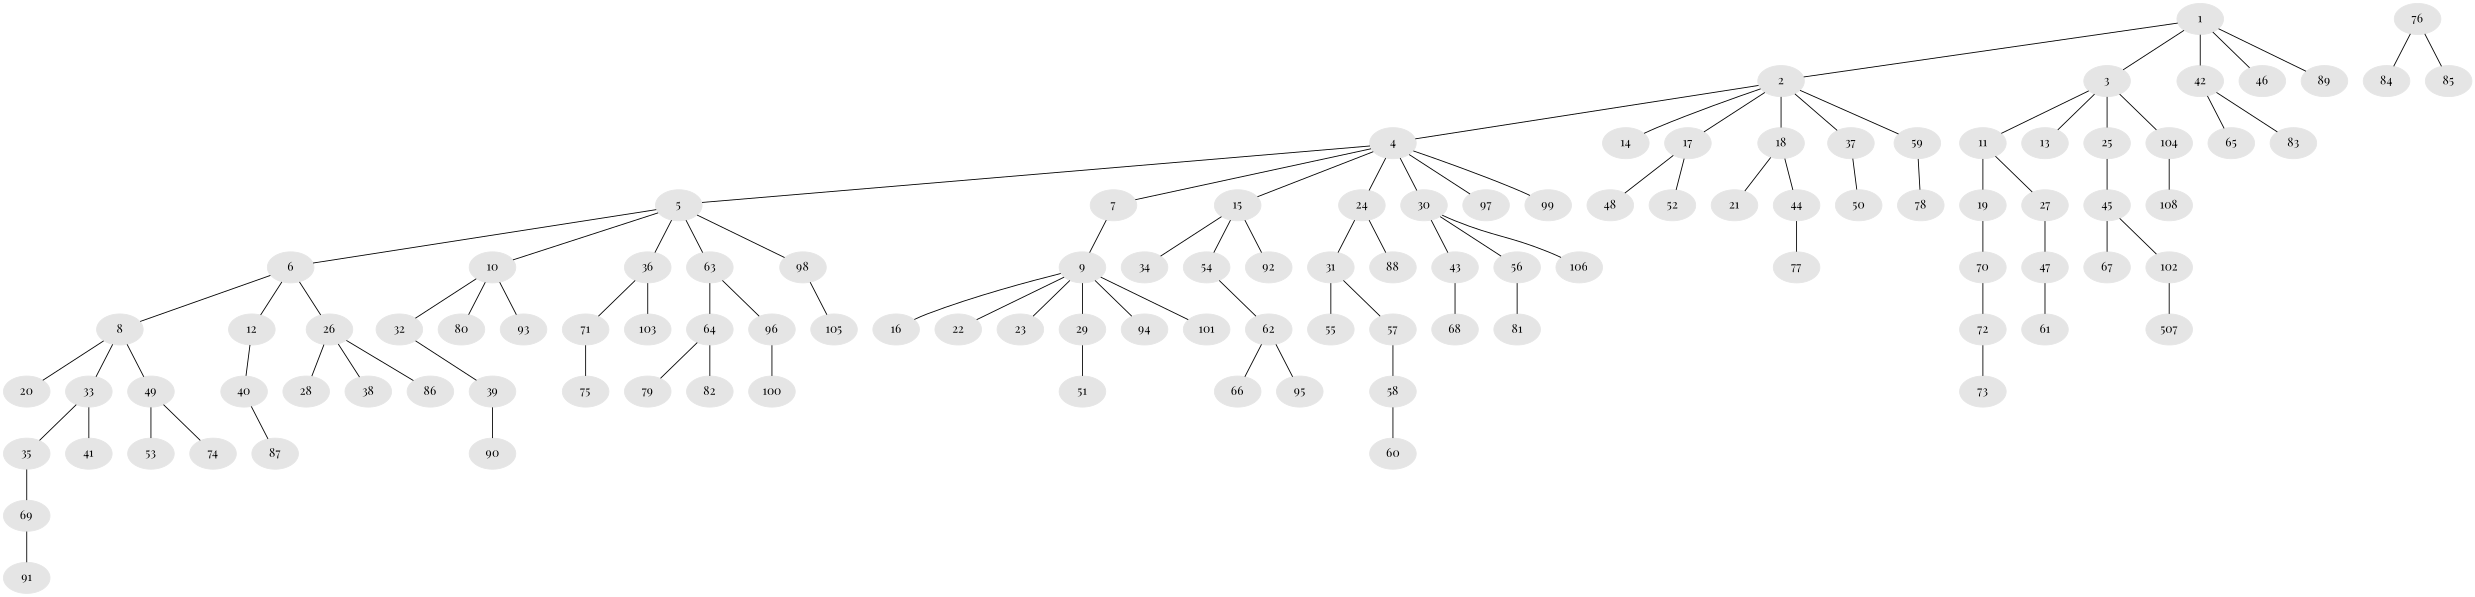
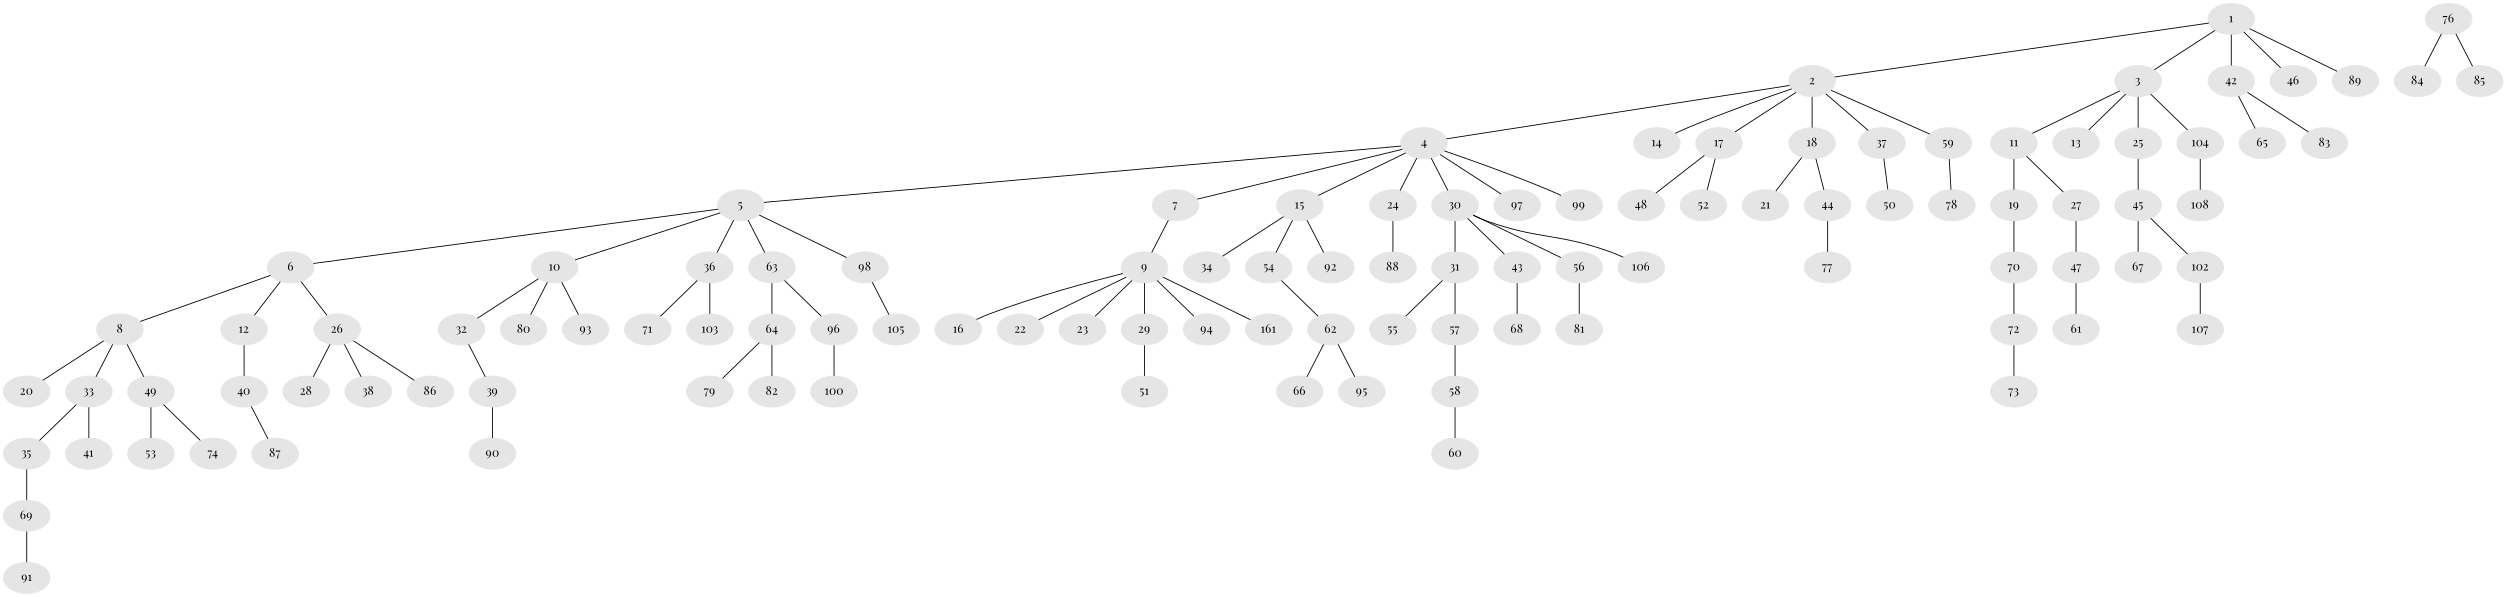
  graph {
    fontname="Playfair Display"
    node [color=gray90 fontname="Playfair Display" style=filled]
    edge [fontname="Playfair Display"]
    1
    2
    3
    42
    46
    89
    4
    14
    17
    18
    37
    59
    11
    13
    25
    104
    65
    83
    5
    7
    15
    24
    30
    97
    99
    48
    52
    21
    44
    50
    78
    19
    27
    45
    108
    6
    10
    36
    63
    98
    9
    34
    54
    92
    31
    88
    43
    56
    106
    8
    12
    26
    32
    80
    93
    71
    103
    64
    96
    105
    20
    33
    49
    40
    28
    38
    86
    16
    22
    23
    29
    94
-   101
+   101 [label=161]
    35
    41
    53
    74
    51
    39
    70
    47
    87
    62
    77
    72
    55
    57
    67
    102
    61
    68
    81
    58
    76
    84
    85
    90
    69
    91
-   75
-   107 [label=507]
+   107
    66
    95
    60
    79
    82
    100
    73
    1 -- 2
    1 -- 3
    1 -- 42
    1 -- 46
    1 -- 89
    2 -- 4
    2 -- 14
    2 -- 17
    2 -- 18
    2 -- 37
    2 -- 59
    3 -- 11
    3 -- 13
    3 -- 25
    3 -- 104
    42 -- 65
    42 -- 83
    4 -- 5
    4 -- 7
    4 -- 15
    4 -- 24
    4 -- 30
    4 -- 97
    4 -- 99
    17 -- 48
    17 -- 52
    18 -- 21
    18 -- 44
    37 -- 50
    59 -- 78
    11 -- 19
    11 -- 27
    25 -- 45
    104 -- 108
    5 -- 6
    5 -- 10
    5 -- 36
    5 -- 63
    5 -- 98
    7 -- 9
    15 -- 34
    15 -- 54
    15 -- 92
-   24 -- 31
+   30 -- 31
    24 -- 88
    30 -- 43
    30 -- 56
    30 -- 106
    44 -- 77
    19 -- 70
    27 -- 47
    45 -- 67
    45 -- 102
    6 -- 8
    6 -- 12
    6 -- 26
    10 -- 32
    10 -- 80
    10 -- 93
    36 -- 71
    36 -- 103
    63 -- 64
    63 -- 96
    98 -- 105
    9 -- 16
    9 -- 22
    9 -- 23
    9 -- 29
    9 -- 94
    9 -- 101
    54 -- 62
    31 -- 55
    31 -- 57
    43 -- 68
    56 -- 81
    8 -- 20
    8 -- 33
    8 -- 49
    12 -- 40
    26 -- 28
    26 -- 38
    26 -- 86
    32 -- 39
-   71 -- 75
    64 -- 79
    64 -- 82
    96 -- 100
    33 -- 35
    33 -- 41
    49 -- 53
    49 -- 74
    40 -- 87
    29 -- 51
    35 -- 69
    39 -- 90
    70 -- 72
    47 -- 61
    62 -- 66
    62 -- 95
    72 -- 73
    57 -- 58
    102 -- 107
    58 -- 60
    76 -- 84
    76 -- 85
    69 -- 91
  }
